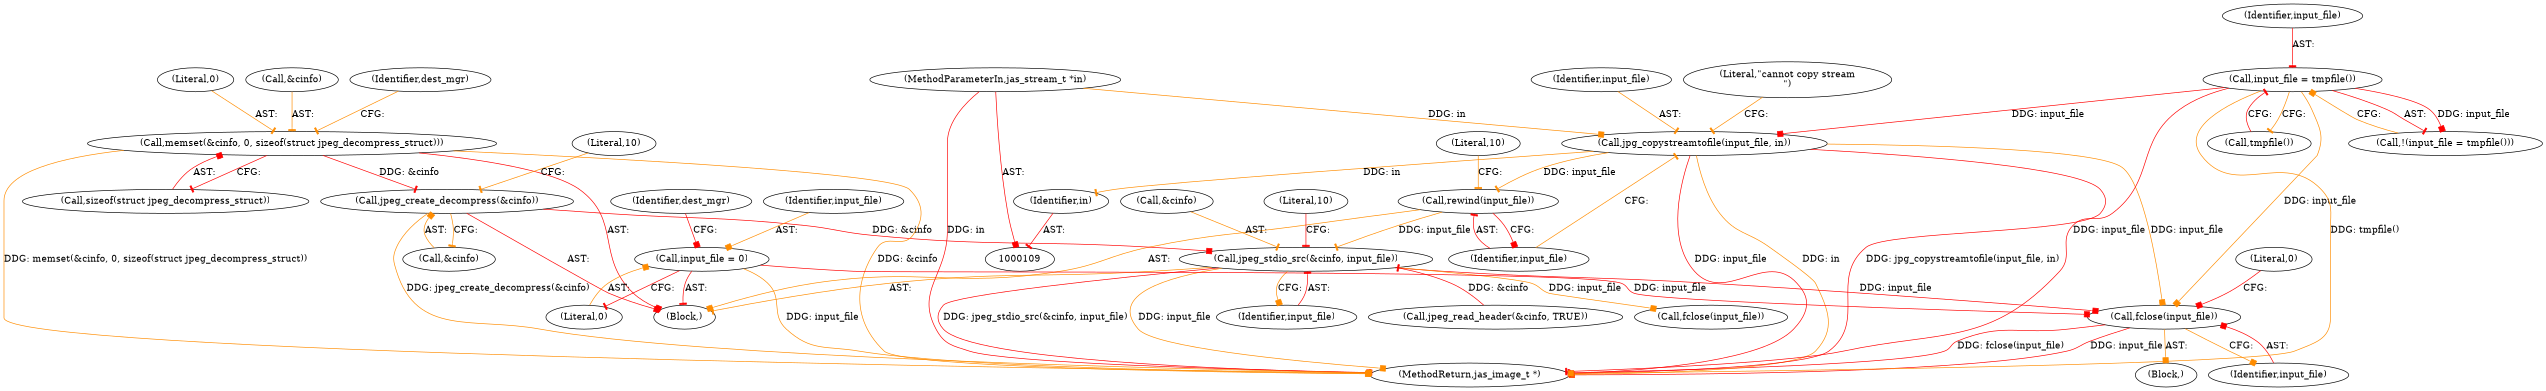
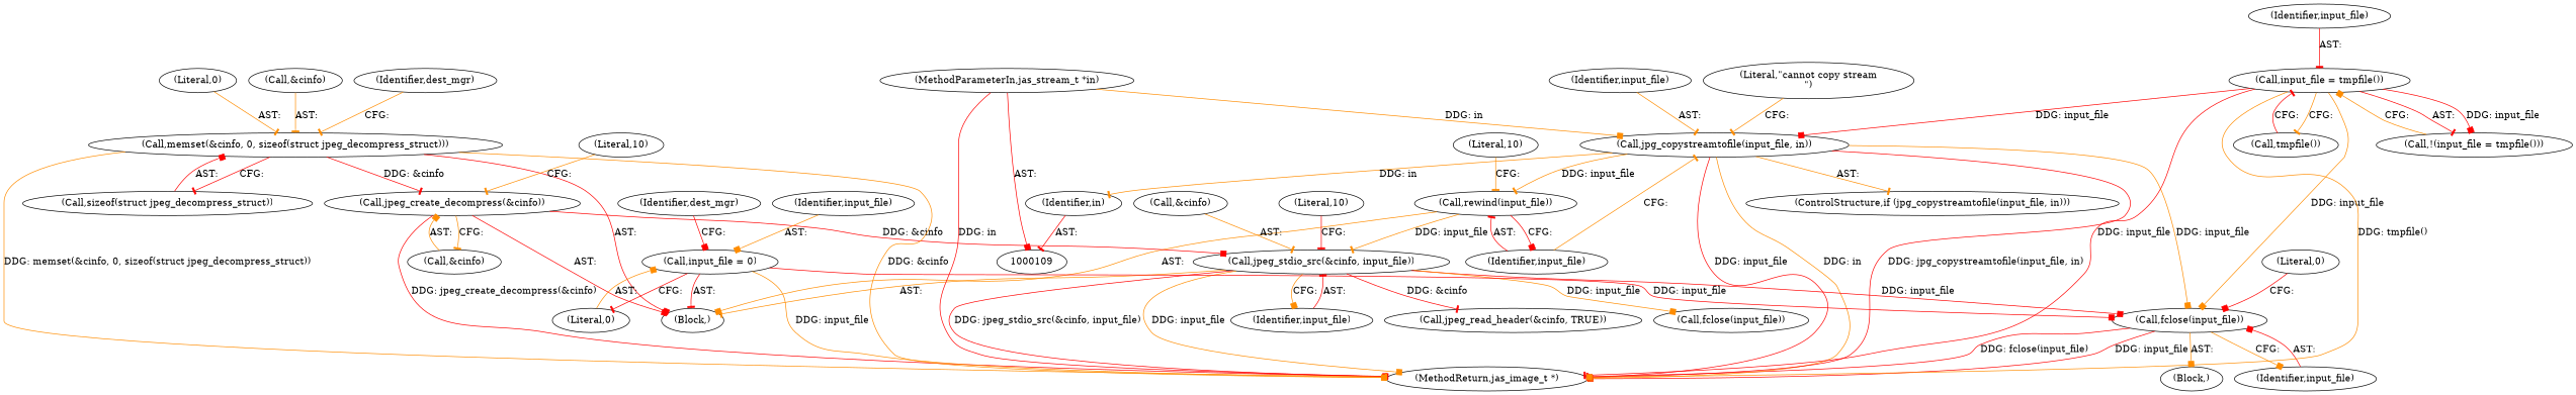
  digraph {
    edge [arrowhead=box color=darkorange]
    n1 [label="(Call,fclose(input_file))"]
    n2 [label="(Block,)"]
    n3 [label="(Identifier,input_file)"]
    n4 [label="(MethodReturn,jas_image_t *)"]
    n5 [label="(Call,jpg_copystreamtofile(input_file, in))"]
    n6 [label="(Call,rewind(input_file))"]
    n7 [label="(Identifier,in)"]
+   n8 [label="(ControlStructure,if (jpg_copystreamtofile(input_file, in)))"]
    n9 [label="(Call,jpeg_stdio_src(&cinfo, input_file))"]
    n10 [label="(Block,)"]
    n11 [label="(Identifier,input_file)"]
    1000109
    n13 [label="(Call,input_file = tmpfile())"]
    n14 [label="(Call,tmpfile())"]
    n15 [label="(Call,!(input_file = tmpfile()))"]
    n16 [label="(MethodParameterIn,jas_stream_t *in)"]
    n17 [label="(Identifier,input_file)"]
    n18 [label="(Call,jpeg_read_header(&cinfo, TRUE))"]
    n19 [label="(Call,fclose(input_file))"]
    n20 [label="(Call,jpeg_create_decompress(&cinfo))"]
    n21 [label="(Call,&cinfo)"]
    n22 [label="(Call,memset(&cinfo, 0, sizeof(struct jpeg_decompress_struct)))"]
    n23 [label="(Call,sizeof(struct jpeg_decompress_struct))"]
    n24 [label="(Call,input_file = 0)"]
    n25 [label="(Literal,0)"]
    n26 [label="(Identifier,input_file)"]
    n27 [label="(Identifier,dest_mgr)"]
    n28 [label="(Literal,0)"]
    n29 [label="(Literal,10)"]
    n30 [label="(Literal,10)"]
    n31 [label="(Identifier,input_file)"]
    n32 [label="(Literal,\"cannot copy stream\n\")"]
    n33 [label="(Literal,0)"]
    n34 [label="(Identifier,dest_mgr)"]
    n35 [label="(Identifier,input_file)"]
    n36 [label="(Literal,10)"]
    n37 [label="(Call,&cinfo)"]
    n38 [label="(Call,&cinfo)"]
    n1 -> n2 [label="AST: "]
    n1 -> n3 [label="CFG: "]
    n1 -> n4 [color=red label="DDG: input_file"]
    n1 -> n4 [arrowhead=tee color=red label="DDG: fclose(input_file)"]
    n3 -> n1 [color=red label="AST: "]
    n5 -> n1 [label="DDG: input_file"]
    n5 -> n4 [label="DDG: in"]
    n5 -> n4 [arrowhead=tee color=red label="DDG: jpg_copystreamtofile(input_file, in)"]
    n5 -> n4 [color=red label="DDG: input_file"]
    n5 -> n6 [arrowhead=tee label="DDG: input_file"]
    n5 -> n7 [arrowhead=tee label="DDG: in"]
+   n5 -> n8 [arrowhead=tee label="AST: "]
    n6 -> n9 [arrowhead=tee label="DDG: input_file"]
    n6 -> n10 [label="AST: "]
    n6 -> n11 [color=red label="CFG: "]
    n7 -> 1000109 [arrowhead=tee color=red label="AST: "]
    n9 -> n1 [color=red label="DDG: input_file"]
    n9 -> n4 [label="DDG: input_file"]
    n9 -> n4 [arrowhead=tee color=red label="DDG: jpeg_stdio_src(&cinfo, input_file)"]
    n9 -> n10 [arrowhead=tee label="AST: "]
    n9 -> n17 [label="CFG: "]
-   n18 -> n9 [arrowhead=tee color=red label="DDG: &cinfo"]
+   n9 -> n18 [arrowhead=tee color=red label="DDG: &cinfo"]
    n9 -> n19 [label="DDG: input_file"]
    n11 -> n5 [arrowhead=tee label="CFG: "]
    n11 -> n6 [arrowhead=tee color=red label="AST: "]
    n13 -> n1 [label="DDG: input_file"]
    n13 -> n4 [arrowhead=tee color=red label="DDG: input_file"]
    n13 -> n4 [label="DDG: tmpfile()"]
    n13 -> n5 [color=red label="DDG: input_file"]
    n13 -> n14 [arrowhead=tee label="CFG: "]
    n13 -> n15 [arrowhead=tee color=red label="AST: "]
    n13 -> n15 [color=red label="DDG: input_file"]
    n14 -> n13 [arrowhead=tee color=red label="CFG: "]
    n15 -> n13 [label="CFG: "]
    n16 -> n4 [color=red label="DDG: in"]
    n16 -> n5 [label="DDG: in"]
    n16 -> 1000109 [color=red label="AST: "]
    n17 -> n9 [arrowhead=tee color=red label="AST: "]
-   n20 -> n4 [label="DDG: jpeg_create_decompress(&cinfo)"]
+   n20 -> n4 [color=red label="DDG: jpeg_create_decompress(&cinfo)"]
    n20 -> n9 [color=red label="DDG: &cinfo"]
    n20 -> n10 [color=red label="AST: "]
    n20 -> n21 [arrowhead=tee label="CFG: "]
    n21 -> n20 [label="AST: "]
    n22 -> n4 [arrowhead=tee label="DDG: memset(&cinfo, 0, sizeof(struct jpeg_decompress_struct))"]
    n22 -> n4 [label="DDG: &cinfo"]
    n22 -> n10 [color=red label="AST: "]
    n22 -> n20 [arrowhead=tee color=red label="DDG: &cinfo"]
    n22 -> n23 [arrowhead=tee color=red label="CFG: "]
    n23 -> n22 [color=red label="AST: "]
    n24 -> n1 [color=red label="DDG: input_file"]
    n24 -> n4 [label="DDG: input_file"]
    n24 -> n10 [arrowhead=tee color=red label="AST: "]
    n24 -> n25 [arrowhead=tee color=red label="CFG: "]
    n25 -> n24 [label="AST: "]
    n26 -> n13 [arrowhead=tee color=red label="AST: "]
    n27 -> n22 [arrowhead=tee label="CFG: "]
    n28 -> n22 [arrowhead=tee label="AST: "]
    n29 -> n9 [arrowhead=tee color=red label="CFG: "]
    n30 -> n6 [arrowhead=tee label="CFG: "]
    n31 -> n24 [label="AST: "]
    n32 -> n5 [arrowhead=tee label="CFG: "]
    n33 -> n1 [color=red label="CFG: "]
    n34 -> n24 [color=red label="CFG: "]
    n35 -> n5 [arrowhead=tee label="AST: "]
    n36 -> n20 [arrowhead=tee label="CFG: "]
    n37 -> n22 [arrowhead=tee label="AST: "]
    n38 -> n9 [arrowhead=tee label="AST: "]
  }
